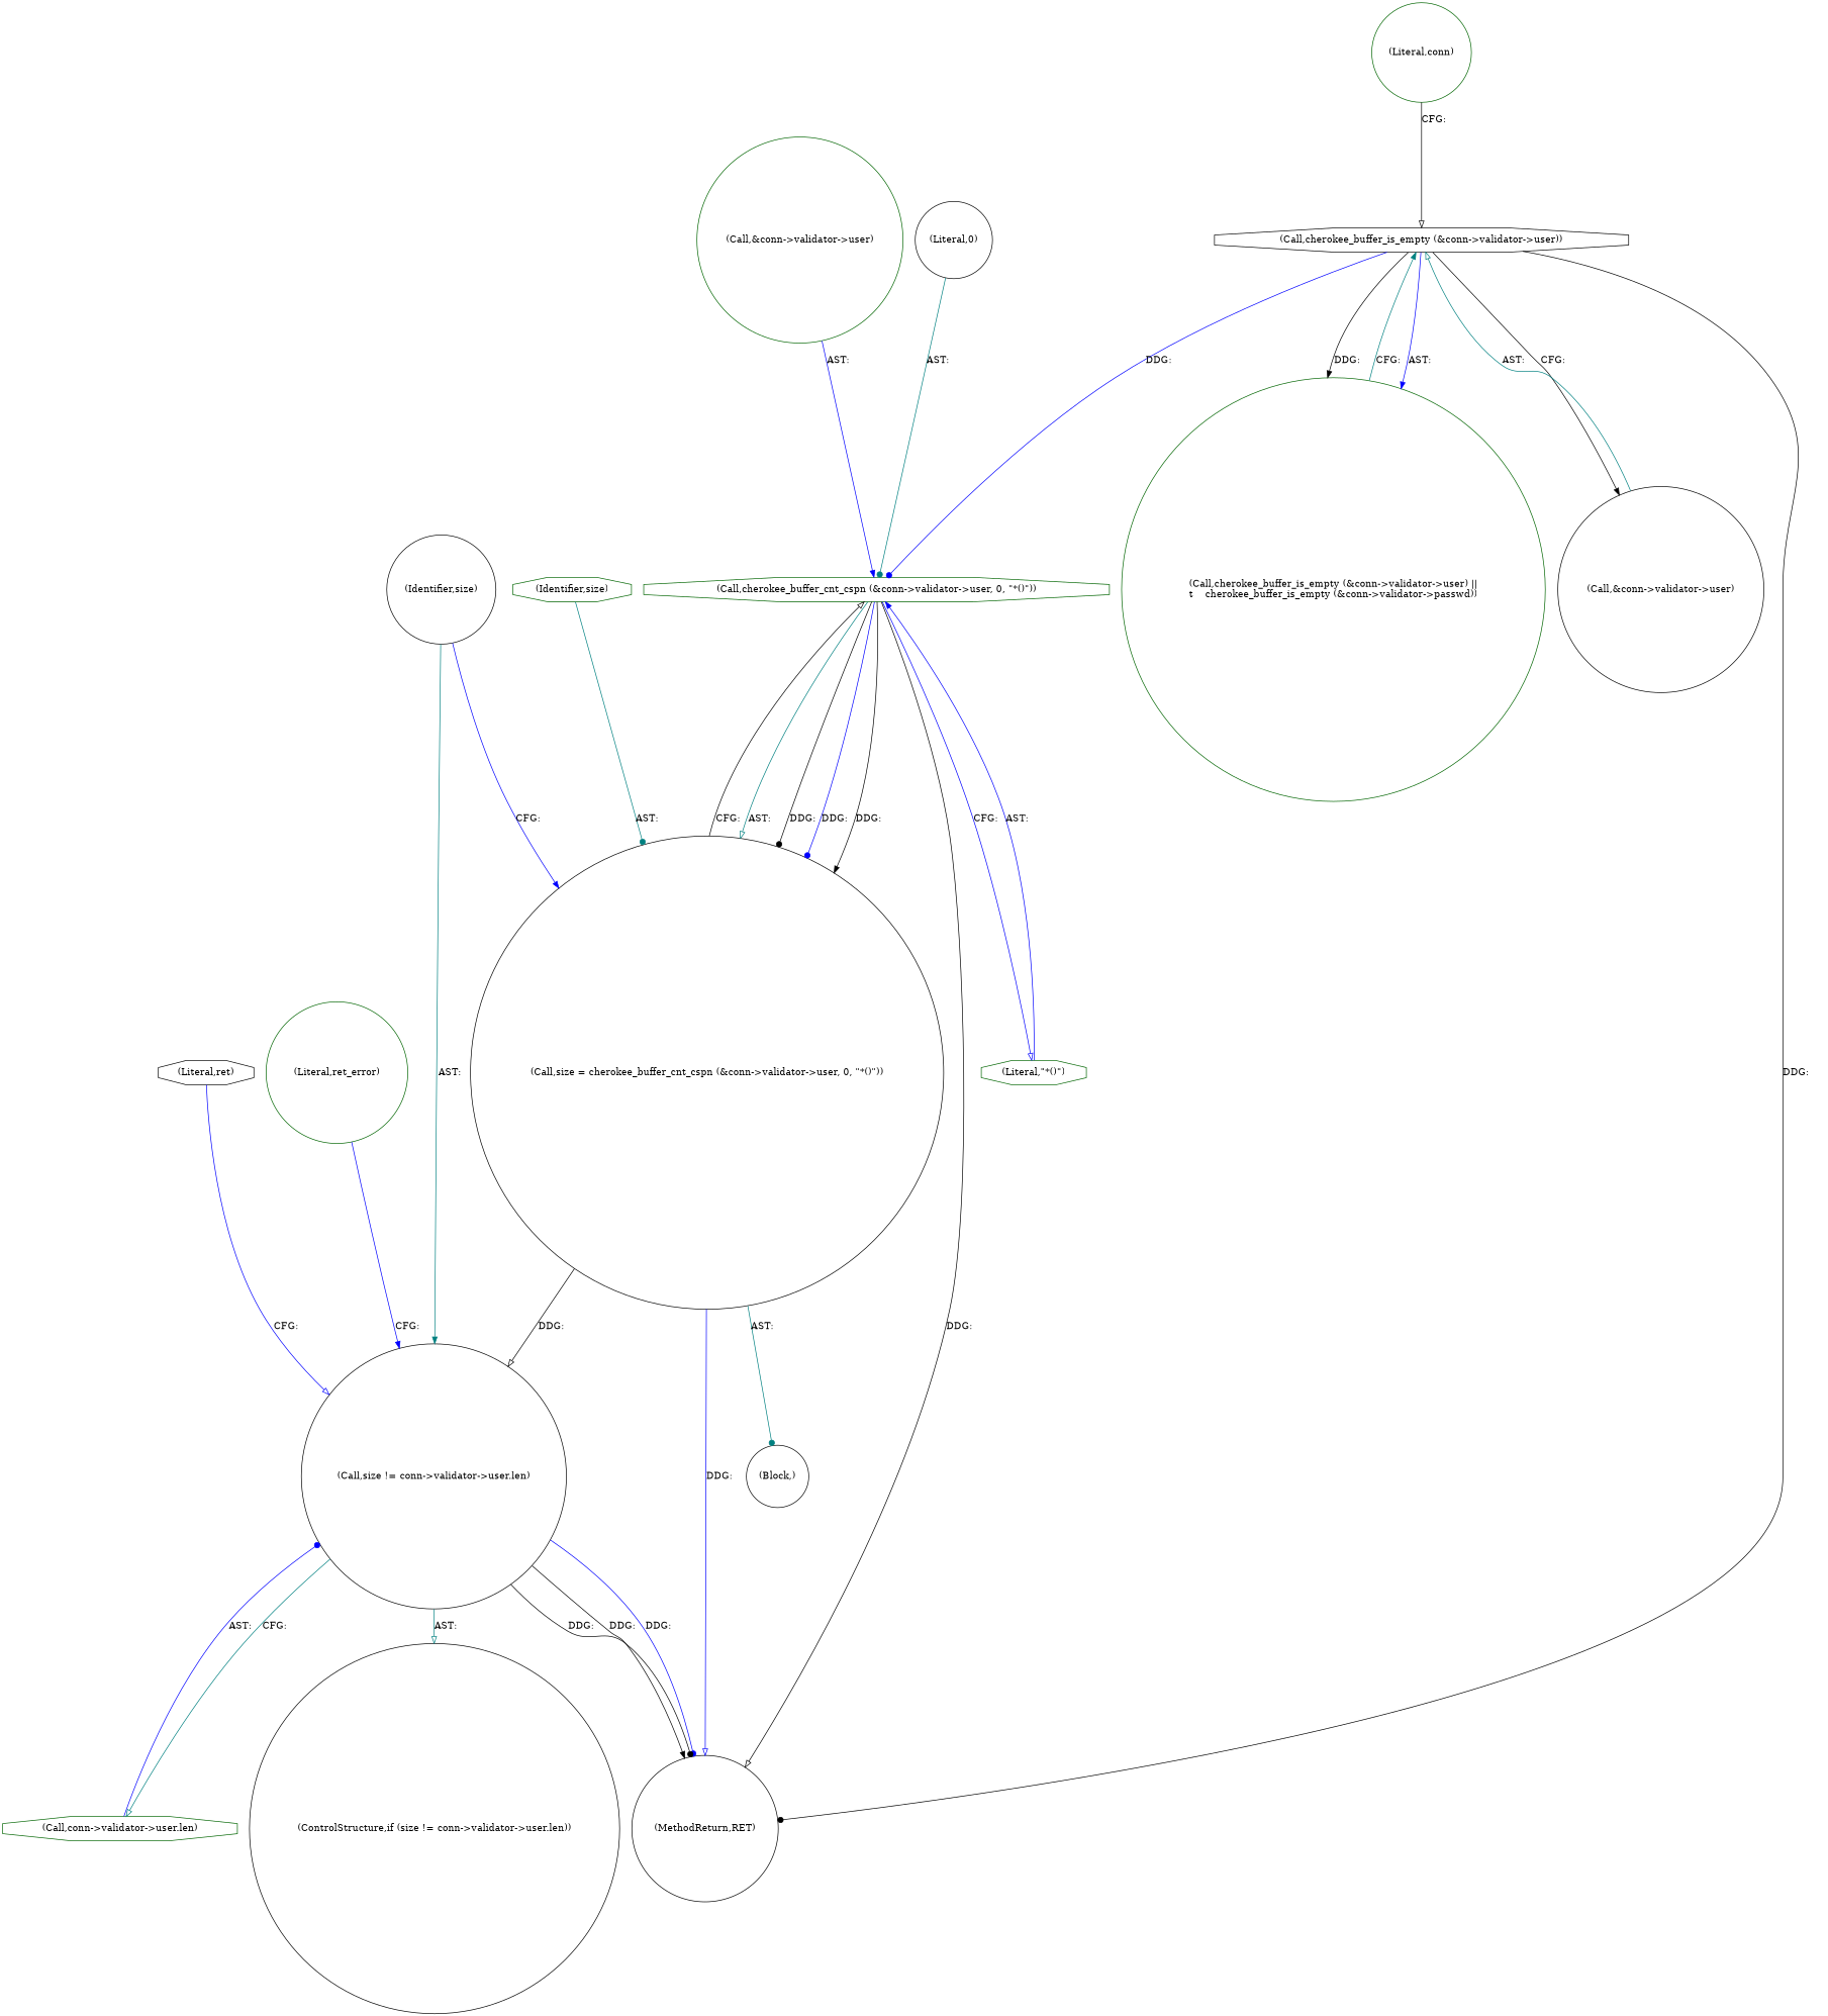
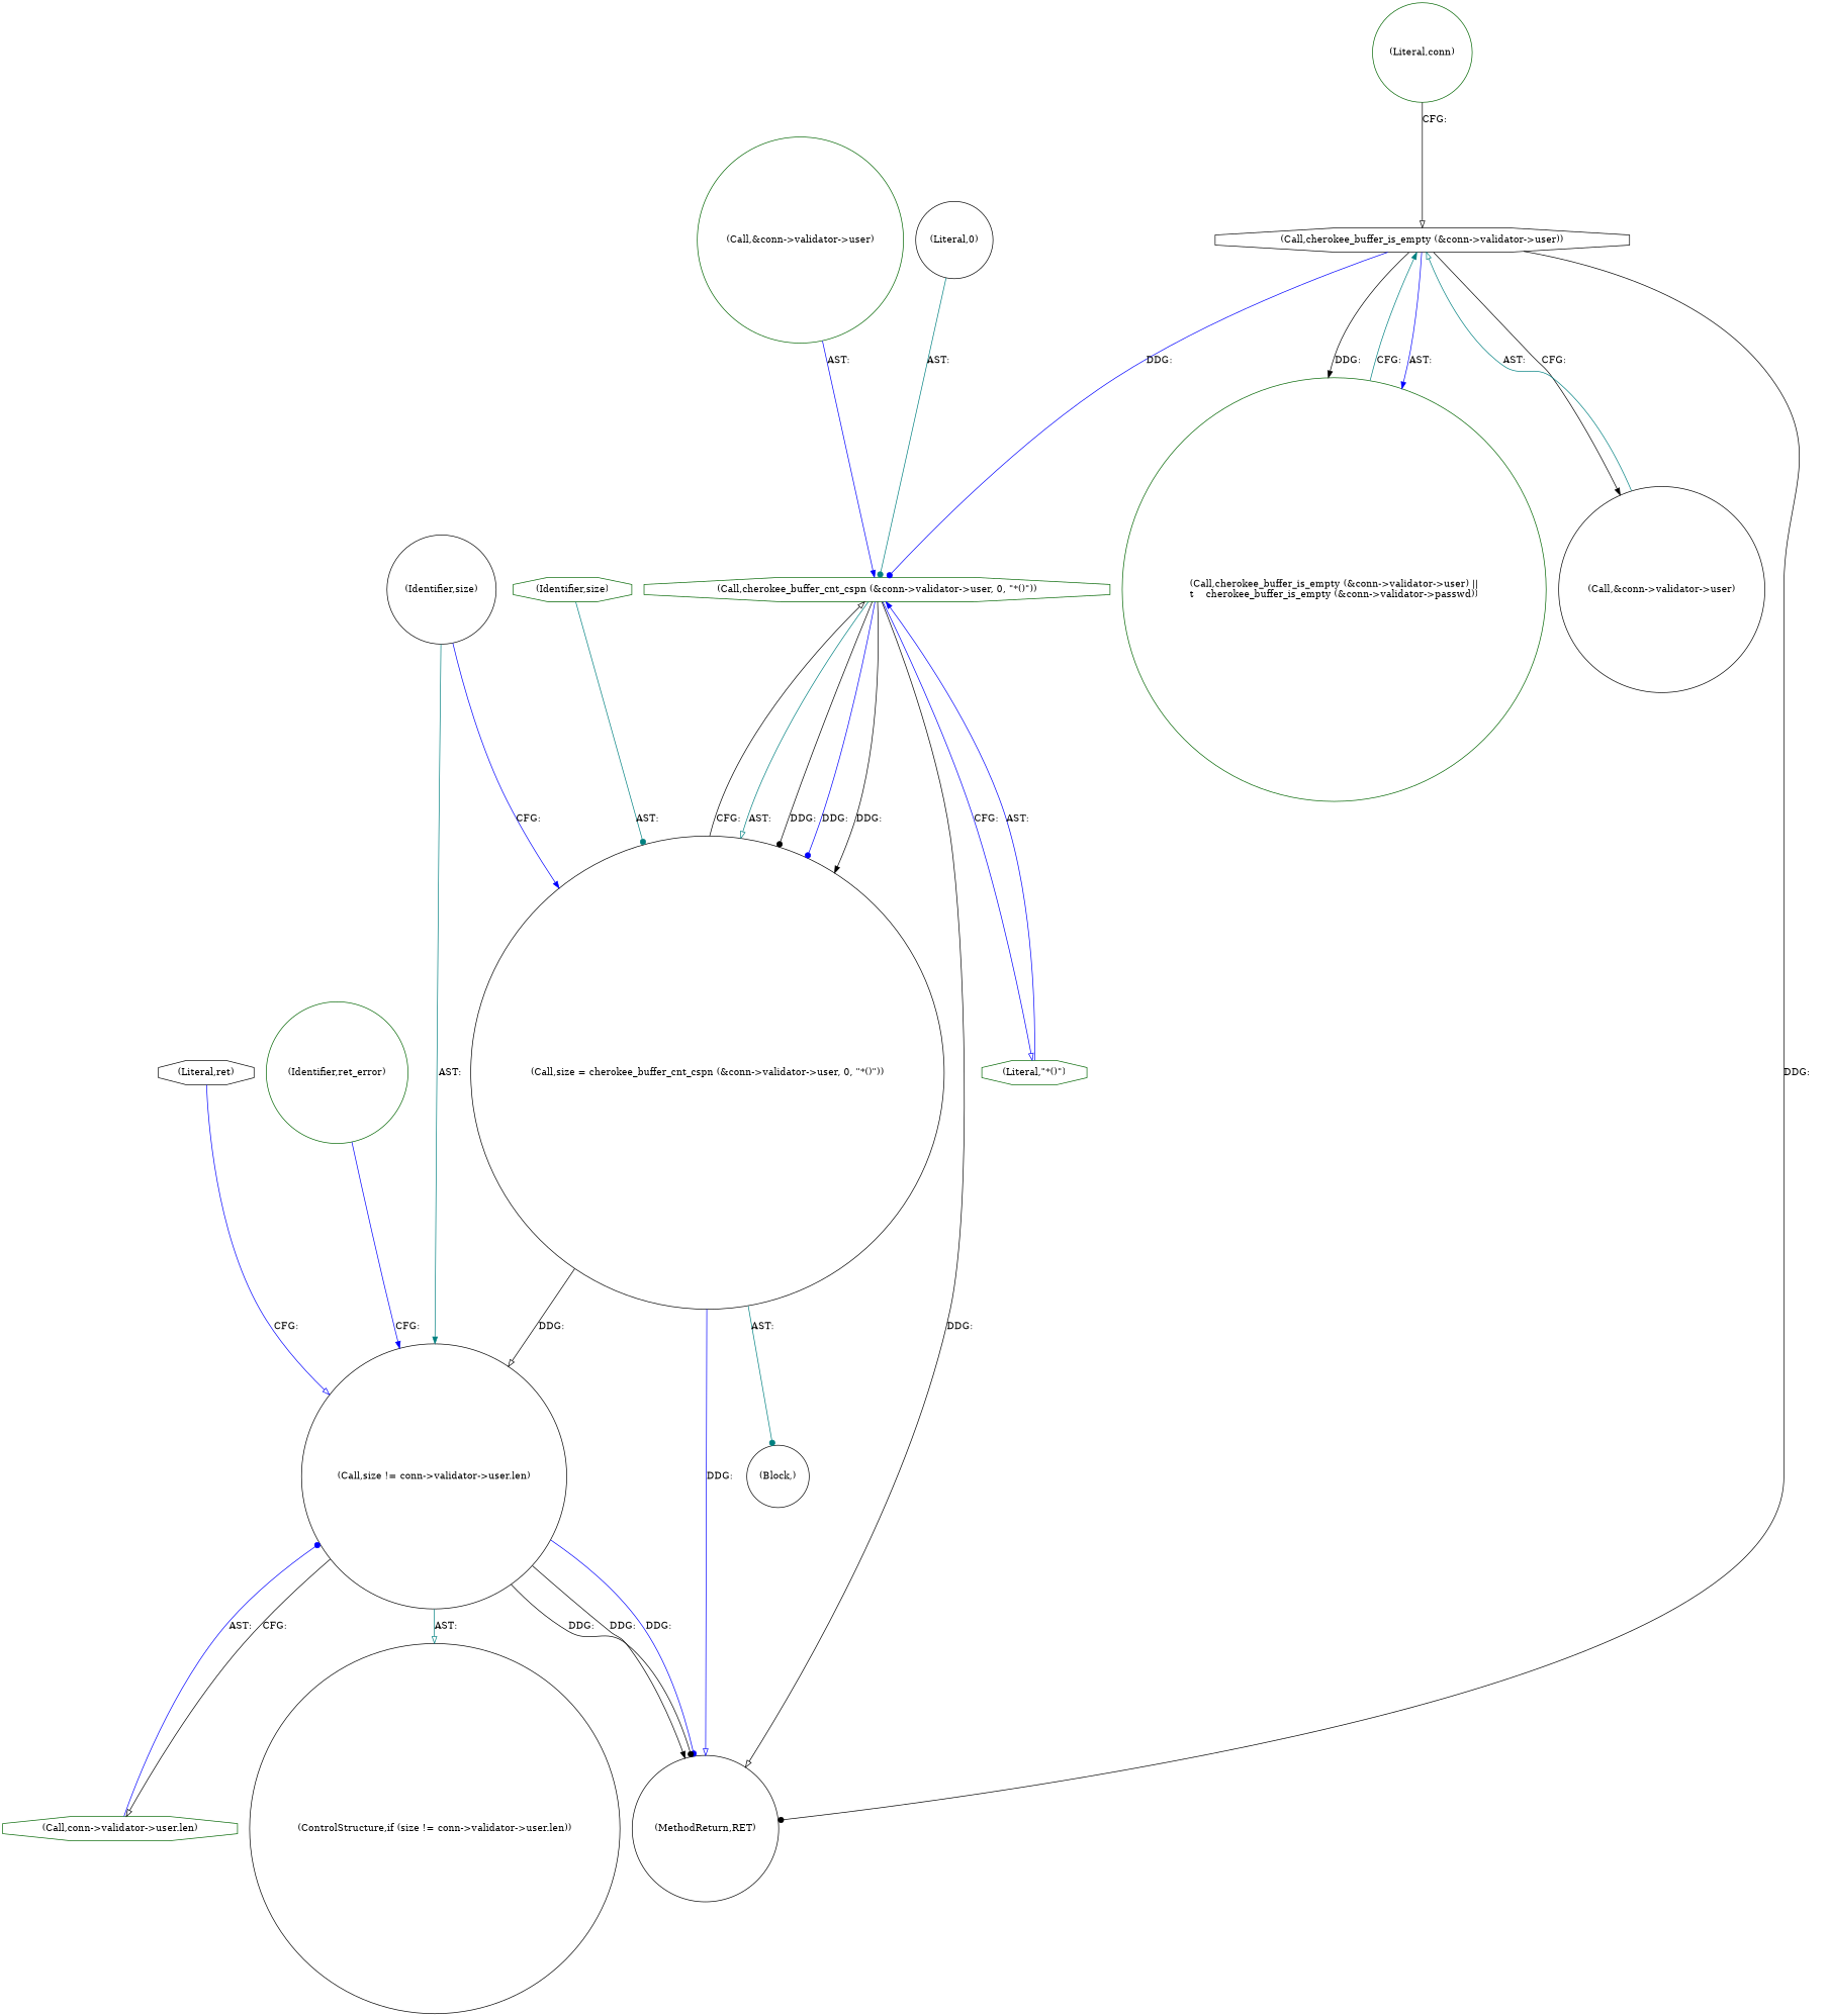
  digraph {
    node [color=black shape=circle]
    edge [arrowhead=onormal color=black]
    n1 [color=darkgreen label="(Call,cherokee_buffer_cnt_cspn (&conn->validator->user, 0, \"*()\"))" shape=octagon]
    n2 [label="(Call,size = cherokee_buffer_cnt_cspn (&conn->validator->user, 0, \"*()\"))"]
    n3 [color=darkgreen label="(Literal,\"*()\")" shape=octagon]
    n4 [label="(MethodReturn,RET)"]
    n5 [label="(Call,size != conn->validator->user.len)"]
    n6 [label="(Block,)"]
    n7 [label="(Call,cherokee_buffer_is_empty (&conn->validator->user))" shape=octagon]
    n8 [color=darkgreen label="(Call,cherokee_buffer_is_empty (&conn->validator->user) ||\n\t    cherokee_buffer_is_empty (&conn->validator->passwd))"]
    n9 [label="(Call,&conn->validator->user)"]
    n10 [color=darkgreen label="(Call,conn->validator->user.len)" shape=octagon]
    n11 [label="(ControlStructure,if (size != conn->validator->user.len))"]
    n12 [label="(Literal,ret)" shape=octagon]
    n13 [color=darkgreen label="(Call,&conn->validator->user)"]
    n14 [color=darkgreen label="(Literal,conn)"]
    n15 [color=darkgreen label="(Identifier,size)" shape=octagon]
    n16 [label="(Identifier,size)"]
    n17 [label="(Literal,0)"]
-   n18 [color=darkgreen label="(Literal,ret_error)"]
+   n18 [color=darkgreen label="(Identifier,ret_error)"]
    n1 -> n2 [color=teal label="AST: "]
    n1 -> n2 [arrowhead=dot label="DDG: "]
    n1 -> n2 [arrowhead=dot color=blue label="DDG: "]
    n1 -> n2 [arrowhead=normal label="DDG: "]
    n1 -> n3 [color=blue label="CFG: "]
    n1 -> n4 [label="DDG: "]
    n2 -> n1 [label="CFG: "]
    n2 -> n4 [color=blue label="DDG: "]
    n2 -> n5 [label="DDG: "]
    n2 -> n6 [arrowhead=dot color=teal label="AST: "]
    n3 -> n1 [arrowhead=normal color=blue label="AST: "]
    n5 -> n4 [arrowhead=normal label="DDG: "]
    n5 -> n4 [arrowhead=dot color=blue label="DDG: "]
    n5 -> n4 [arrowhead=dot label="DDG: "]
-   n5 -> n10 [color=teal label="CFG: "]
+   n5 -> n10 [label="CFG: "]
    n5 -> n11 [color=teal label="AST: "]
    n7 -> n1 [arrowhead=dot color=blue label="DDG: "]
    n7 -> n4 [arrowhead=dot label="DDG: "]
    n7 -> n8 [arrowhead=normal color=blue label="AST: "]
    n7 -> n8 [arrowhead=normal label="DDG: "]
    n7 -> n9 [arrowhead=normal label="CFG: "]
    n8 -> n7 [arrowhead=normal color=teal label="CFG: "]
    n9 -> n7 [color=teal label="AST: "]
    n10 -> n5 [arrowhead=dot color=blue label="AST: "]
    n12 -> n5 [color=blue label="CFG: "]
    n13 -> n1 [arrowhead=normal color=blue label="AST: "]
    n14 -> n7 [label="CFG: "]
    n15 -> n2 [arrowhead=dot color=teal label="AST: "]
    n16 -> n2 [arrowhead=normal color=blue label="CFG: "]
    n16 -> n5 [arrowhead=normal color=teal label="AST: "]
    n17 -> n1 [arrowhead=dot color=teal label="AST: "]
    n18 -> n5 [arrowhead=normal color=blue label="CFG: "]
  }
